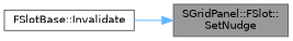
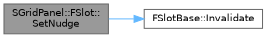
  digraph {
    rankdir=LR
    node [fontname=Helvetica fontsize=10 shape=box style=filled]
    n1 [color=gray40 fillcolor=grey60 fontcolor=black height=0.2 label="SGridPanel::FSlot::\lSetNudge" width=0.4]
    n2 [color=grey40 fillcolor=white height=0.2 label="FSlotBase::Invalidate" width=0.4]
-   n2 -> n1 [color=steelblue1 fontname=Helvetica fontsize=10 labelfontname=Helvetica labelfontsize=10 style=solid]
+   n1 -> n2 [color=steelblue1 fontname=Helvetica fontsize=10 labelfontname=Helvetica labelfontsize=10 style=solid]
  }
